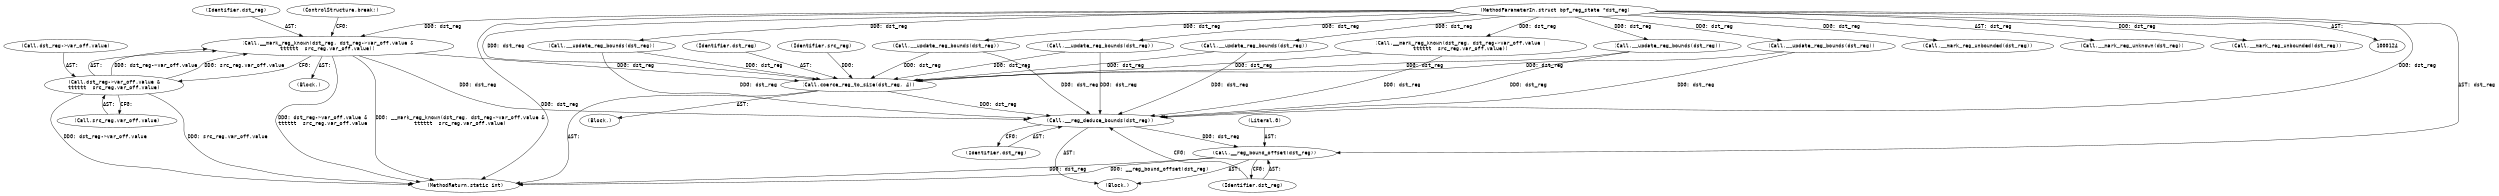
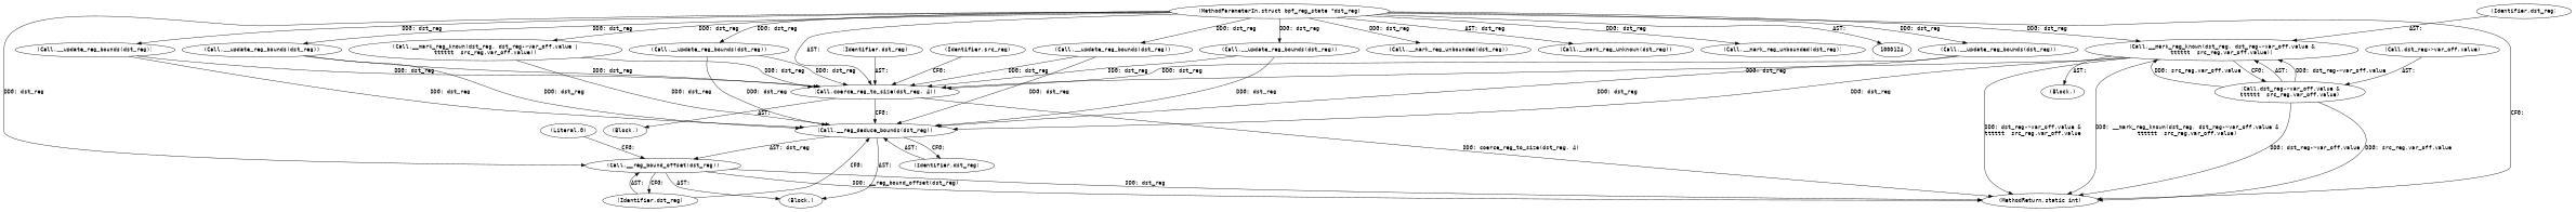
  digraph {
    fontname="DejaVu Sans Mono"
    node [fontname="DejaVu Sans Mono"]
    edge [fontname="DejaVu Sans Mono"]
    n1 [label="(Call,__mark_reg_known(dst_reg, dst_reg->var_off.value &\n\t\t\t\t\t\t  src_reg.var_off.value))"]
    n2 [label="(Call,dst_reg->var_off.value &\n\t\t\t\t\t\t  src_reg.var_off.value)"]
    n3 [label="(Call,coerce_reg_to_size(dst_reg, 4))"]
    n4 [label="(Call,__reg_deduce_bounds(dst_reg))"]
    n5 [label="(MethodReturn,static int)"]
    n6 [label="(Block,)"]
-   n7 [label="(Call,src_reg.var_off.value)"]
    n8 [label="(Block,)"]
    n9 [label="(Call,__reg_bound_offset(dst_reg))"]
    n10 [label="(Identifier,dst_reg)"]
    n11 [label="(Block,)"]
    n12 [label="(MethodParameterIn,struct bpf_reg_state *dst_reg)"]
    n13 [label="(Call,__mark_reg_unbounded(dst_reg))"]
    n14 [label="(Call,__update_reg_bounds(dst_reg))"]
    n15 [label="(Call,__mark_reg_known(dst_reg, dst_reg->var_off.value |\n\t\t\t\t\t\t  src_reg.var_off.value))"]
    n16 [label="(Call,__update_reg_bounds(dst_reg))"]
    n17 [label="(Call,__update_reg_bounds(dst_reg))"]
    n18 [label="(Call,__mark_reg_unknown(dst_reg))"]
    n19 [label="(Call,__update_reg_bounds(dst_reg))"]
    n20 [label="(Call,__update_reg_bounds(dst_reg))"]
    n21 [label="(Call,__update_reg_bounds(dst_reg))"]
    n22 [label="(Call,__mark_reg_unbounded(dst_reg))"]
    1000124
    n24 [label="(Identifier,dst_reg)"]
    n25 [label="(Identifier,dst_reg)"]
    n26 [label="(Identifier,dst_reg)"]
    n27 [label="(Identifier,src_reg)"]
    n28 [label="(Literal,0)"]
    n29 [label="(Call,dst_reg->var_off.value)"]
-   n30 [label="(ControlStructure,break;)"]
    n1 -> n2 [label="CFG: "]
    n1 -> n3 [label="DDG: dst_reg"]
    n1 -> n4 [label="DDG: dst_reg"]
    n1 -> n5 [label="DDG: dst_reg->var_off.value &\n\t\t\t\t\t\t  src_reg.var_off.value"]
    n1 -> n5 [label="DDG: __mark_reg_known(dst_reg, dst_reg->var_off.value &\n\t\t\t\t\t\t  src_reg.var_off.value)"]
    n1 -> n6 [label="AST: "]
    n2 -> n1 [label="AST: "]
    n2 -> n1 [label="DDG: dst_reg->var_off.value"]
    n2 -> n1 [label="DDG: src_reg.var_off.value"]
    n2 -> n5 [label="DDG: dst_reg->var_off.value"]
    n2 -> n5 [label="DDG: src_reg.var_off.value"]
-   n2 -> n7 [label="CFG: "]
-   n3 -> n4 [label="DDG: dst_reg"]
-   n3 -> n5 [label="AST: "]
+   n3 -> n4 [label="CFG: "]
+   n3 -> n5 [label="DDG: coerce_reg_to_size(dst_reg, 4)"]
    n3 -> n8 [label="AST: "]
-   n4 -> n9 [label="DDG: dst_reg"]
+   n4 -> n9 [label="AST: dst_reg"]
    n4 -> n10 [label="CFG: "]
    n4 -> n11 [label="AST: "]
-   n7 -> n2 [label="AST: "]
    n9 -> n5 [label="DDG: dst_reg"]
    n9 -> n5 [label="DDG: __reg_bound_offset(dst_reg)"]
    n9 -> n11 [label="AST: "]
    n9 -> n24 [label="CFG: "]
    n10 -> n4 [label="AST: "]
    n12 -> n1 [label="DDG: dst_reg"]
-   n12 -> n3 [label="DDG: dst_reg"]
-   n12 -> n4 [label="DDG: dst_reg"]
-   n12 -> n5 [label="DDG: dst_reg"]
-   n12 -> n9 [label="AST: dst_reg"]
+   n12 -> n3 [label="AST: "]
+   n12 -> n5 [label="CFG: "]
+   n12 -> n9 [label="DDG: dst_reg"]
    n12 -> n13 [label="DDG: dst_reg"]
    n12 -> n14 [label="DDG: dst_reg"]
    n12 -> n15 [label="DDG: dst_reg"]
    n12 -> n16 [label="DDG: dst_reg"]
    n12 -> n17 [label="DDG: dst_reg"]
    n12 -> n18 [label="AST: dst_reg"]
    n12 -> n19 [label="DDG: dst_reg"]
    n12 -> n20 [label="DDG: dst_reg"]
    n12 -> n21 [label="DDG: dst_reg"]
    n12 -> n22 [label="DDG: dst_reg"]
    n12 -> 1000124 [label="AST: "]
    n14 -> n3 [label="DDG: dst_reg"]
    n14 -> n4 [label="DDG: dst_reg"]
    n15 -> n3 [label="DDG: dst_reg"]
    n15 -> n4 [label="DDG: dst_reg"]
    n16 -> n3 [label="DDG: dst_reg"]
    n16 -> n4 [label="DDG: dst_reg"]
    n17 -> n3 [label="DDG: dst_reg"]
    n17 -> n4 [label="DDG: dst_reg"]
    n19 -> n3 [label="DDG: dst_reg"]
    n19 -> n4 [label="DDG: dst_reg"]
    n20 -> n3 [label="DDG: dst_reg"]
    n20 -> n4 [label="DDG: dst_reg"]
    n21 -> n3 [label="DDG: dst_reg"]
    n21 -> n4 [label="DDG: dst_reg"]
    n24 -> n4 [label="CFG: "]
    n24 -> n9 [label="AST: "]
    n25 -> n1 [label="AST: "]
    n26 -> n3 [label="AST: "]
-   n27 -> n3 [label="DDG: "]
-   n28 -> n9 [label="AST: "]
+   n27 -> n3 [label="CFG: "]
+   n28 -> n9 [label="CFG: "]
    n29 -> n2 [label="AST: "]
-   n30 -> n1 [label="CFG: "]
  }
